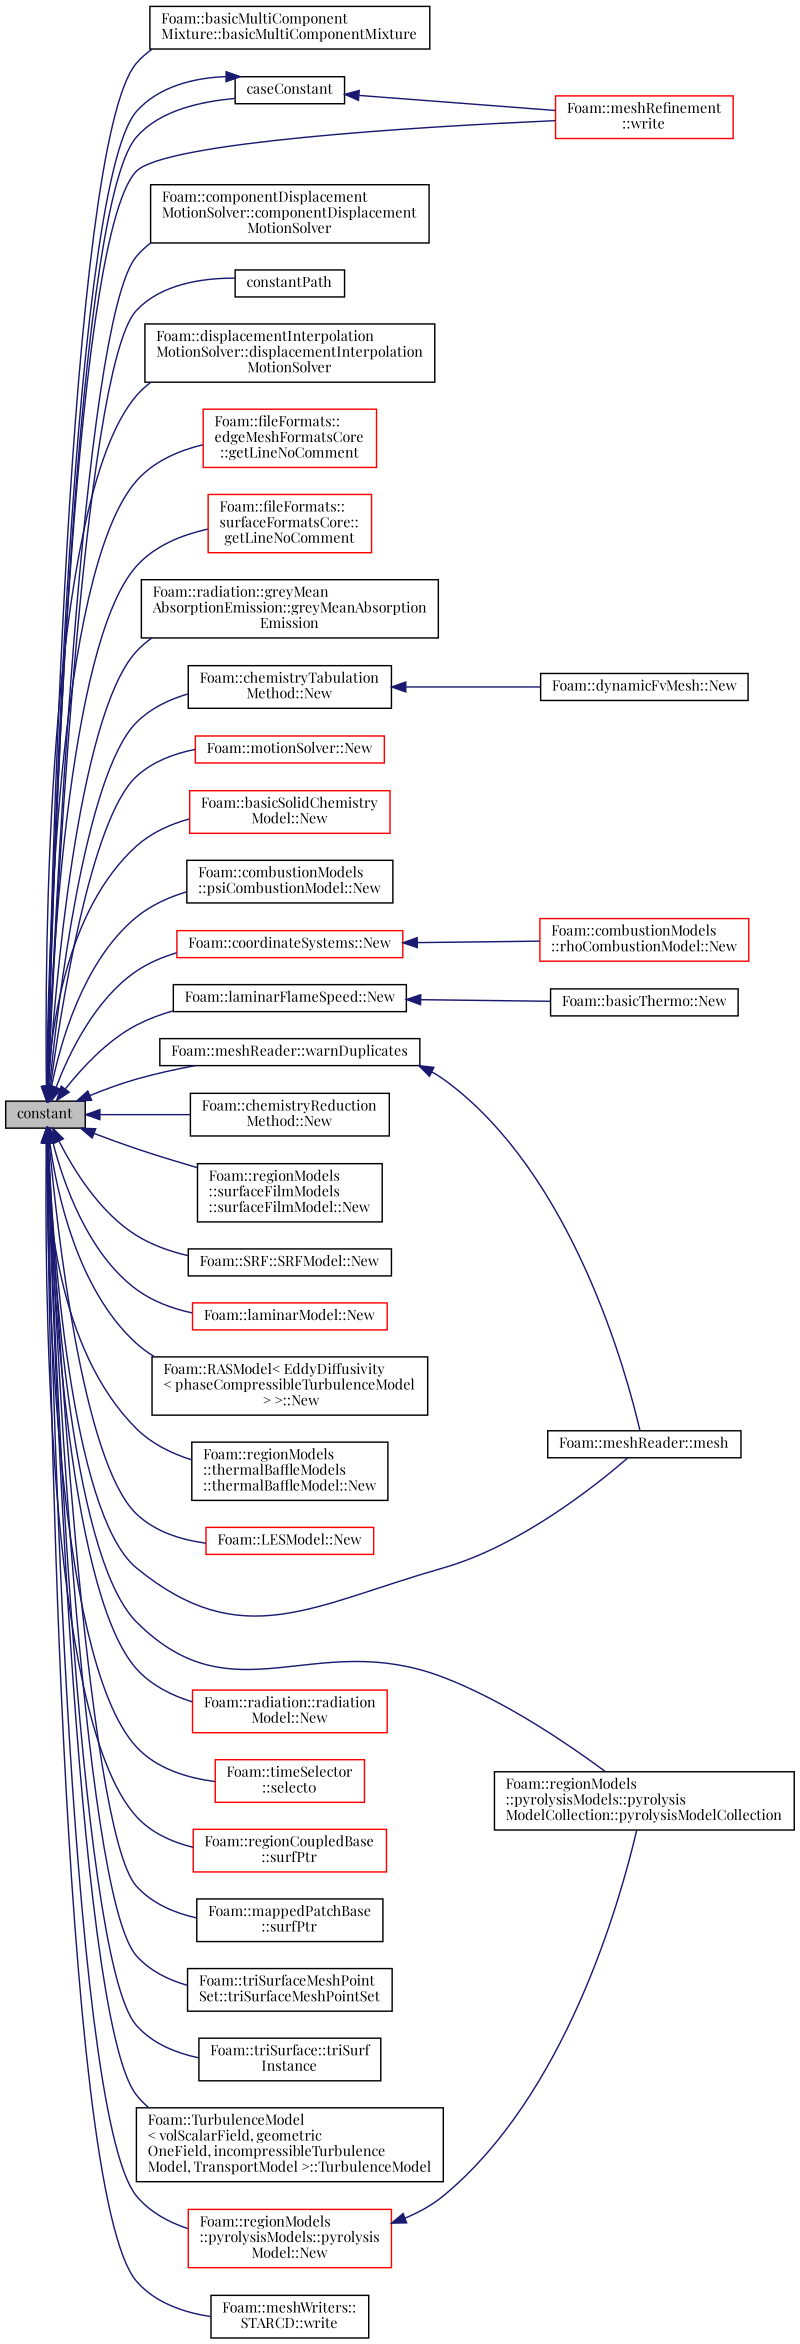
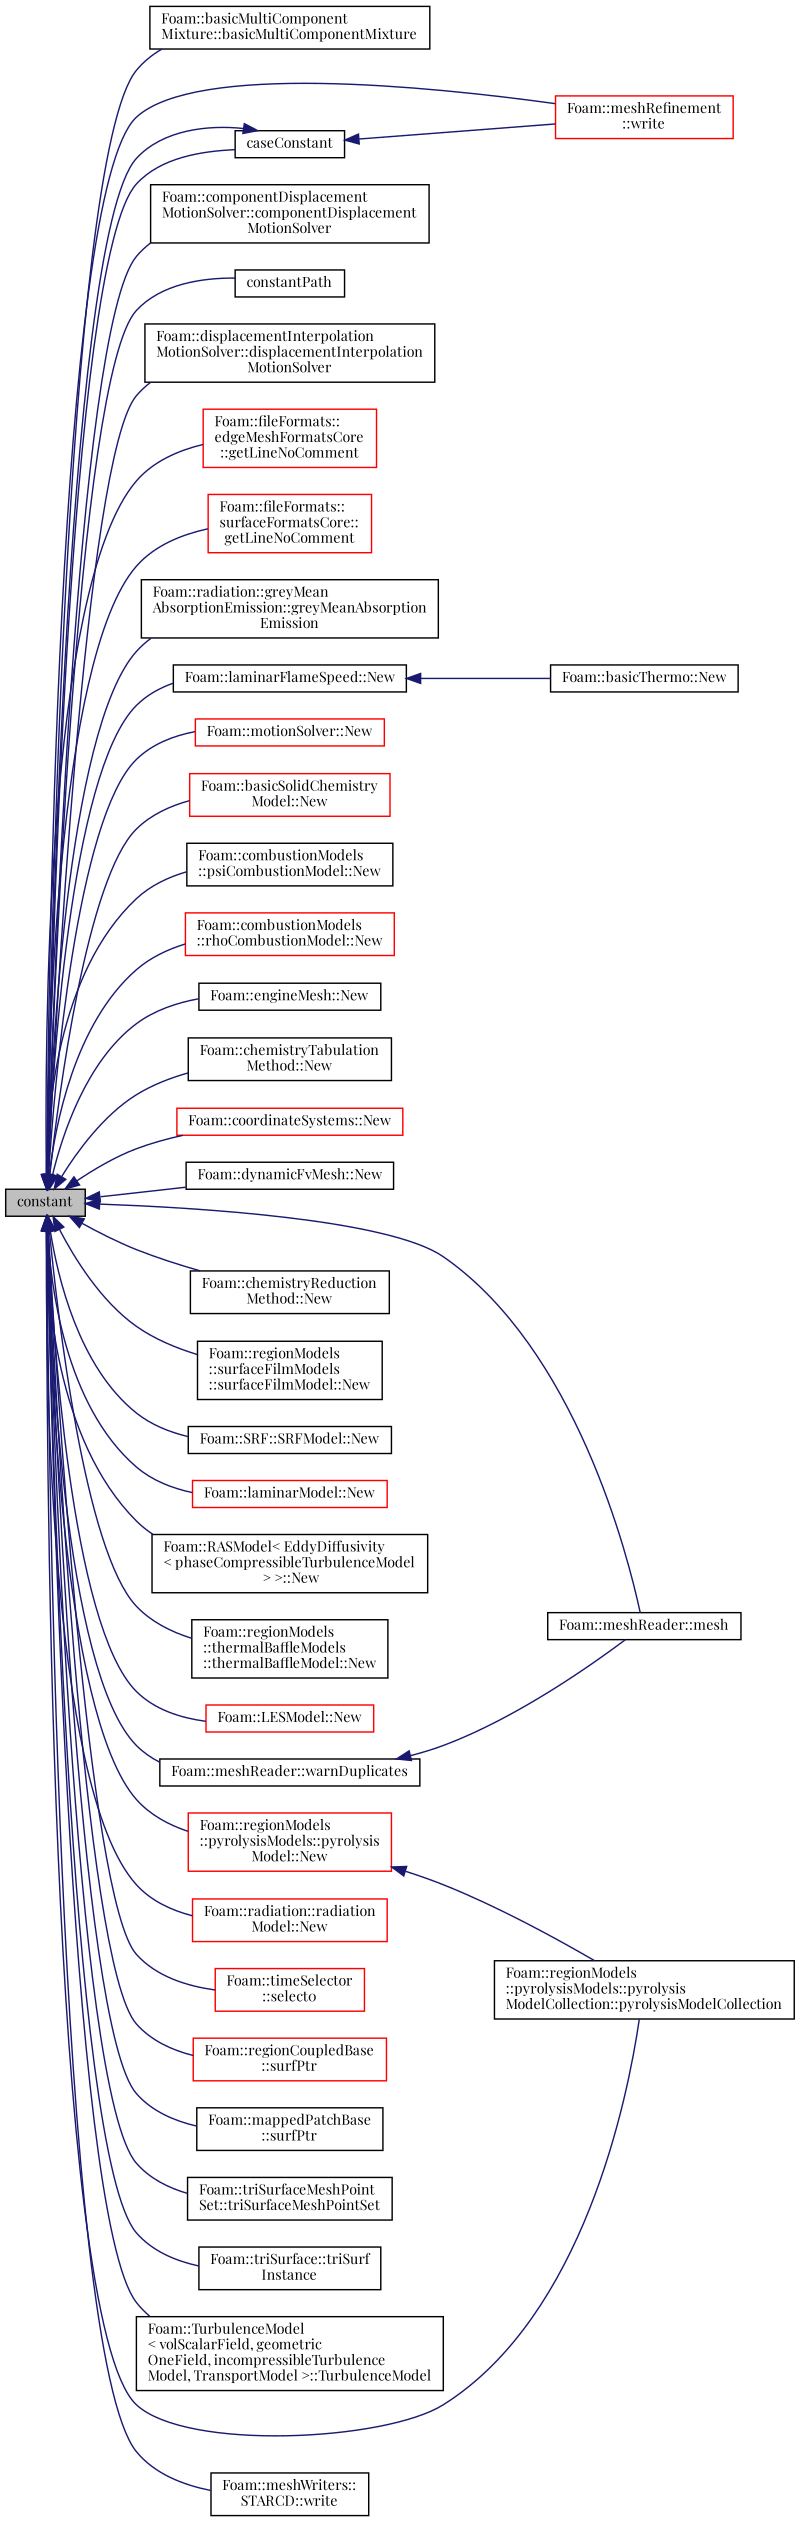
  digraph {
    fontname="Playfair Display"
    rankdir=LR
    node [color=black fontname="Playfair Display" fontsize=10 shape=record]
    edge [color=midnightblue dir=back fontname="Playfair Display" fontsize=10 labelfontname=Helvetica labelfontsize=10 style=solid]
    n1 [fillcolor=grey75 fontcolor=black height=0.2 label=constant style=filled width=0.4]
    n2 [height=0.2 label="Foam::basicMultiComponent\lMixture::basicMultiComponentMixture" width=0.4]
    n3 [height=0.2 label=caseConstant width=0.4]
    n4 [color=red height=0.2 label="Foam::meshRefinement\l::write" width=0.4]
    n5 [height=0.2 label="Foam::componentDisplacement\lMotionSolver::componentDisplacement\lMotionSolver" width=0.4]
    n6 [height=0.2 label=constantPath width=0.4]
    n7 [height=0.2 label="Foam::displacementInterpolation\lMotionSolver::displacementInterpolation\lMotionSolver" width=0.4]
    n8 [color=red height=0.2 label="Foam::fileFormats::\ledgeMeshFormatsCore\l::getLineNoComment" width=0.4]
    n9 [color=red height=0.2 label="Foam::fileFormats::\lsurfaceFormatsCore::\lgetLineNoComment" width=0.4]
    n10 [height=0.2 label="Foam::radiation::greyMean\lAbsorptionEmission::greyMeanAbsorption\lEmission" width=0.4]
    n11 [height=0.2 label="Foam::meshReader::mesh" width=0.4]
    n12 [color=red height=0.2 label="Foam::motionSolver::New" width=0.4]
    n13 [color=red height=0.2 label="Foam::basicSolidChemistry\lModel::New" width=0.4]
    n14 [height=0.2 label="Foam::combustionModels\l::psiCombustionModel::New" width=0.4]
    n15 [color=red height=0.2 label="Foam::combustionModels\l::rhoCombustionModel::New" width=0.4]
+   n16 [height=0.2 label="Foam::engineMesh::New" width=0.4]
    n17 [height=0.2 label="Foam::chemistryTabulation\lMethod::New" width=0.4]
    n18 [color=red height=0.2 label="Foam::coordinateSystems::New" width=0.4]
    n19 [height=0.2 label="Foam::dynamicFvMesh::New" width=0.4]
    n20 [height=0.2 label="Foam::laminarFlameSpeed::New" width=0.4]
    n21 [height=0.2 label="Foam::chemistryReduction\lMethod::New" width=0.4]
    n22 [height=0.2 label="Foam::regionModels\l::surfaceFilmModels\l::surfaceFilmModel::New" width=0.4]
    n23 [height=0.2 label="Foam::SRF::SRFModel::New" width=0.4]
    n24 [color=red height=0.2 label="Foam::laminarModel::New" width=0.4]
    n25 [height=0.2 label="Foam::RASModel\< EddyDiffusivity\l\< phaseCompressibleTurbulenceModel\l \> \>::New" width=0.4]
    n26 [height=0.2 label="Foam::regionModels\l::thermalBaffleModels\l::thermalBaffleModel::New" width=0.4]
    n27 [color=red height=0.2 label="Foam::LESModel::New" width=0.4]
    n28 [color=red height=0.2 label="Foam::regionModels\l::pyrolysisModels::pyrolysis\lModel::New" width=0.4]
    n29 [height=0.2 label="Foam::regionModels\l::pyrolysisModels::pyrolysis\lModelCollection::pyrolysisModelCollection" width=0.4]
    n30 [color=red height=0.2 label="Foam::radiation::radiation\lModel::New" width=0.4]
    n31 [color=red height=0.2 label="Foam::timeSelector\l::select0" width=0.4]
    n32 [color=red height=0.2 label="Foam::regionCoupledBase\l::surfPtr" width=0.4]
    n33 [height=0.2 label="Foam::mappedPatchBase\l::surfPtr" width=0.4]
    n34 [height=0.2 label="Foam::triSurfaceMeshPoint\lSet::triSurfaceMeshPointSet" width=0.4]
    n35 [height=0.2 label="Foam::triSurface::triSurf\lInstance" width=0.4]
    n36 [height=0.2 label="Foam::TurbulenceModel\l\< volScalarField, geometric\lOneField, incompressibleTurbulence\lModel, TransportModel \>::TurbulenceModel" width=0.4]
    n37 [height=0.2 label="Foam::meshReader::warnDuplicates" width=0.4]
    n38 [height=0.2 label="Foam::meshWriters::\lSTARCD::write" width=0.4]
    n39 [height=0.2 label="Foam::basicThermo::New" width=0.4]
    n1 -> n2
    n1 -> n3
    n1 -> n4
    n1 -> n5
    n1 -> n6
    n1 -> n7
    n1 -> n8
    n1 -> n9
    n1 -> n10
    n1 -> n11
    n1 -> n12
    n1 -> n13
    n1 -> n14
-   n18 -> n15
+   n1 -> n15
+   n1 -> n16
    n1 -> n17
    n1 -> n18
-   n17 -> n19
+   n1 -> n19
    n1 -> n20
    n1 -> n21
    n1 -> n22
    n1 -> n23
    n1 -> n24
    n1 -> n25
    n1 -> n26
    n1 -> n27
    n1 -> n28
    n1 -> n29
    n1 -> n30
    n1 -> n31
    n1 -> n32
    n1 -> n33
    n1 -> n34
    n1 -> n35
    n1 -> n36
    n1 -> n37
    n1 -> n38
    n3 -> n1
    n3 -> n4
    n20 -> n39
    n28 -> n29
    n37 -> n11
  }
